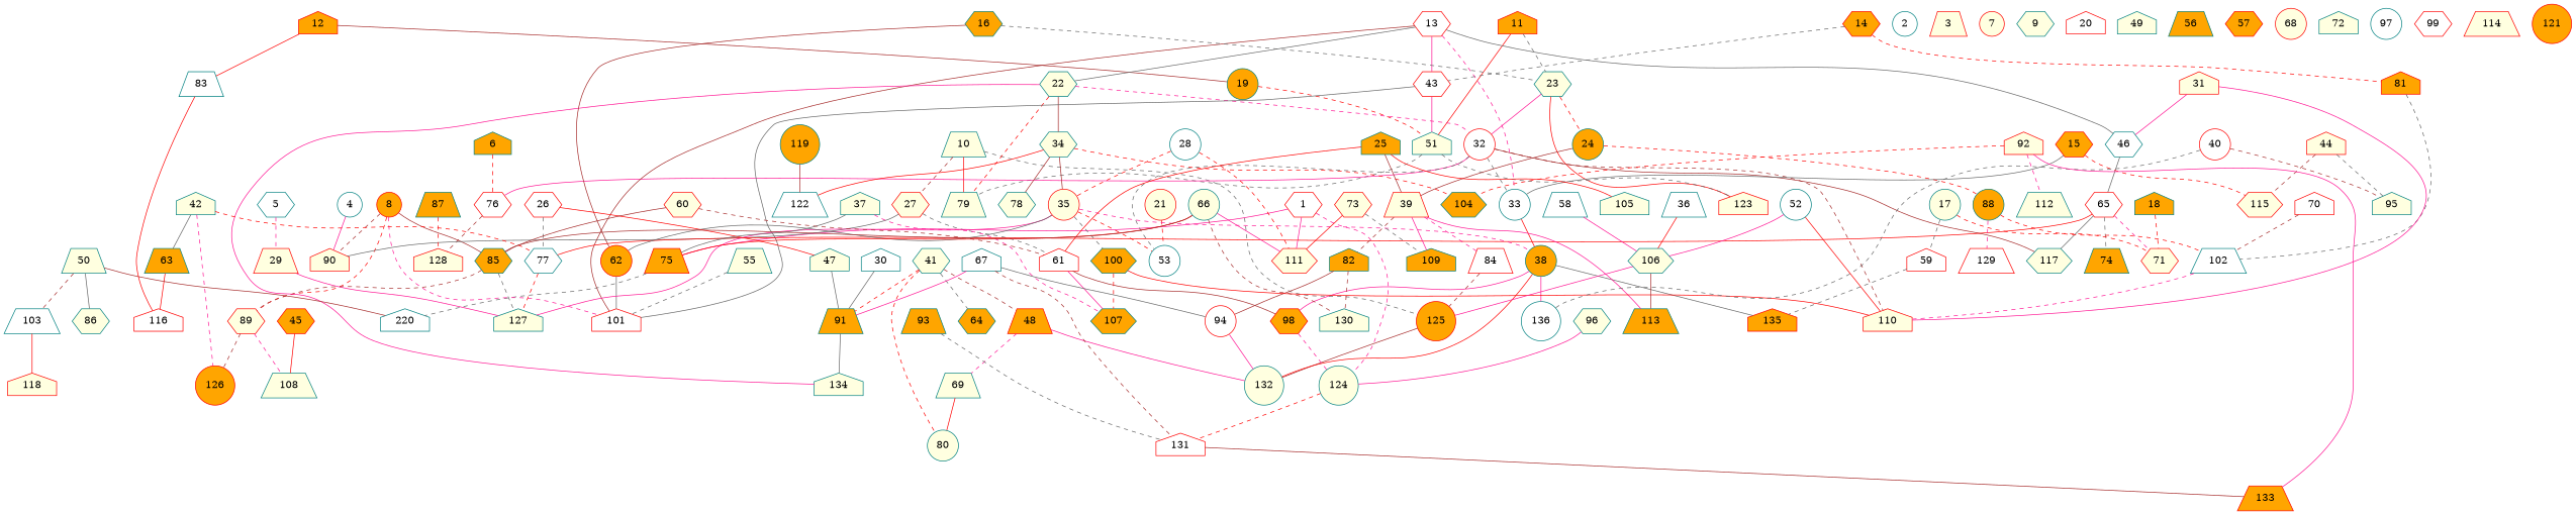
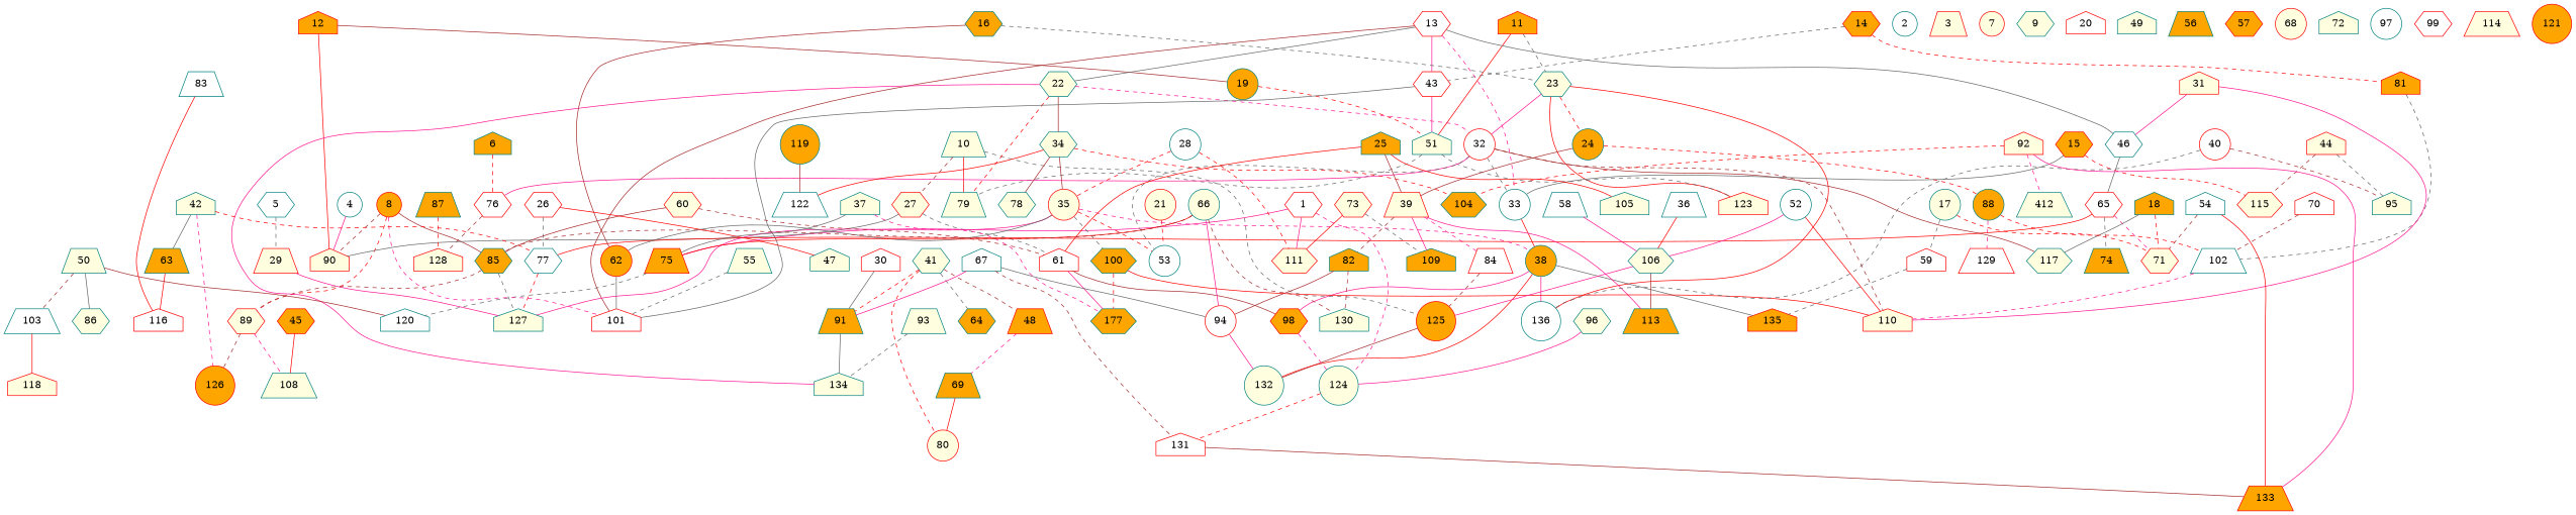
  graph {
    node [color=teal fillcolor=lightyellow shape=house style=filled]
    edge [color=red style=solid]
    1 [color=red fillcolor=white shape=hexagon]
    75 [color=red fillcolor=orange shape=trapezium]
    111 [color=red shape=hexagon]
    124 [shape=circle]
-   120 [fillcolor=white label=220]
+   120 [fillcolor=white]
    131 [color=red fillcolor=white]
    2 [fillcolor=white shape=circle]
    3 [color=red shape=trapezium]
    4 [fillcolor=white shape=circle]
    90 [color=red]
    5 [fillcolor=white shape=hexagon]
    29 [color=red shape=trapezium]
    127
    6 [fillcolor=orange]
    76 [color=red fillcolor=white shape=hexagon]
    128 [color=red]
    7 [color=red shape=circle]
    8 [color=red fillcolor=orange shape=circle]
    85 [fillcolor=orange shape=hexagon]
    89 [color=red shape=hexagon]
    101 [color=red fillcolor=white]
    126 [color=red fillcolor=orange shape=circle]
    108 [shape=trapezium]
    9 [shape=hexagon]
    10 [shape=trapezium]
    27 [color=red shape=hexagon]
    79 [shape=trapezium]
    125 [color=red fillcolor=orange shape=circle]
    61 [color=red fillcolor=white]
    132 [shape=circle]
    11 [color=red fillcolor=orange]
    23 [shape=hexagon]
    51
    32 [color=red fillcolor=white shape=circle]
    24 [fillcolor=orange shape=circle]
    123 [color=red]
    136 [fillcolor=white shape=circle]
    12 [color=red fillcolor=orange]
    19 [fillcolor=orange shape=circle]
    13 [color=red fillcolor=white shape=hexagon]
    22 [shape=hexagon]
    33 [fillcolor=white shape=circle]
    43 [color=red fillcolor=white shape=hexagon]
    46 [fillcolor=white shape=hexagon]
    34 [shape=hexagon]
    134
    38 [fillcolor=orange shape=circle]
    65 [color=red fillcolor=white shape=hexagon]
    14 [color=red fillcolor=orange shape=hexagon]
    81 [color=red fillcolor=orange]
    102 [fillcolor=white shape=trapezium]
    15 [color=red fillcolor=orange shape=hexagon]
    115 [color=red shape=hexagon]
    16 [fillcolor=orange shape=hexagon]
    62 [color=red fillcolor=orange shape=circle]
    17 [shape=circle]
    59 [color=red fillcolor=white]
    71 [color=red shape=hexagon]
    135 [color=red fillcolor=orange]
    18 [fillcolor=orange]
    20 [color=red fillcolor=white]
    21 [color=red shape=circle]
    53 [fillcolor=white shape=circle]
    110 [color=red]
    117 [shape=hexagon]
    35 [color=red shape=circle]
    78 [shape=hexagon]
    104 [fillcolor=orange shape=hexagon]
    122 [fillcolor=white shape=trapezium]
    39 [color=red shape=trapezium]
    88 [fillcolor=orange shape=circle]
    82 [fillcolor=orange]
    84 [color=red fillcolor=white shape=trapezium]
    109 [fillcolor=orange]
    113 [fillcolor=orange shape=trapezium]
    129 [color=red fillcolor=white shape=trapezium]
    25 [fillcolor=orange]
    105
-   107 [fillcolor=orange shape=hexagon]
+   107 [fillcolor=orange shape=hexagon label=177]
    98 [color=red fillcolor=orange shape=hexagon]
    26 [color=red fillcolor=white shape=hexagon]
    47
    77 [fillcolor=white shape=hexagon]
    91 [fillcolor=orange shape=trapezium]
    28 [fillcolor=white shape=circle]
    100 [fillcolor=orange shape=hexagon]
-   30 [fillcolor=white]
+   30 [color=red fillcolor=white]
    31 [color=red]
    36 [fillcolor=white shape=trapezium]
    106 [shape=hexagon]
    37
    94 [color=red fillcolor=white shape=circle]
    130
    40 [color=red fillcolor=white shape=circle]
    95
    41 [shape=hexagon]
    48 [color=red fillcolor=orange shape=trapezium]
    64 [fillcolor=orange shape=hexagon]
-   80 [shape=circle]
-   69 [shape=trapezium]
+   80 [color=red shape=circle]
+   69 [fillcolor=orange shape=trapezium]
    42
    63 [fillcolor=orange shape=trapezium]
    116 [color=red fillcolor=white]
    44 [color=red]
    45 [color=red fillcolor=orange shape=hexagon]
    74 [fillcolor=orange shape=trapezium]
    49
    50 [shape=trapezium]
    86 [shape=hexagon]
    103 [fillcolor=white shape=trapezium]
    118 [color=red]
    52 [fillcolor=white shape=circle]
+   54 [fillcolor=white]
    133 [color=red fillcolor=orange shape=trapezium]
    55 [shape=trapezium]
    56 [fillcolor=orange shape=trapezium]
    57 [color=red fillcolor=orange shape=hexagon]
    58 [fillcolor=white shape=trapezium]
    60 [color=red shape=hexagon]
    66 [shape=circle]
    67 [fillcolor=white]
    68 [color=red shape=circle]
    70 [color=red fillcolor=white]
    72
    73 [color=red shape=hexagon]
    83 [fillcolor=white shape=trapezium]
    87 [fillcolor=orange shape=trapezium]
    92 [color=red]
-   112 [shape=trapezium]
-   93 [fillcolor=orange shape=trapezium]
+   112 [shape=trapezium label=412]
+   93 [shape=trapezium]
    96 [shape=hexagon]
    97 [fillcolor=white shape=circle]
    99 [color=red fillcolor=white shape=hexagon]
    114 [color=red shape=trapezium]
    119 [fillcolor=orange shape=circle]
    121 [color=red fillcolor=orange shape=circle]
    1 -- 75 [color=deeppink]
    1 -- 111 [color=deeppink]
    1 -- 124 [color=deeppink style=dashed]
    75 -- 120 [color=gray40 style=dashed]
    124 -- 131 [style=dashed]
    131 -- 133 [color=brown]
    4 -- 90 [color=deeppink]
-   5 -- 29 [color=deeppink style=dashed]
+   5 -- 29 [color=gray40 style=dashed]
    29 -- 127 [color=deeppink]
    6 -- 76 [style=dashed]
    76 -- 128 [color=brown style=dashed]
    8 -- 90 [color=brown style=dashed]
    8 -- 85 [color=brown]
    8 -- 89 [style=dashed]
    8 -- 101 [color=deeppink style=dashed]
    85 -- 127 [color=gray40 style=dashed]
    85 -- 89 [color=brown style=dashed]
    89 -- 126 [color=brown style=dashed]
    89 -- 108 [color=deeppink style=dashed]
    10 -- 27 [color=brown style=dashed]
    10 -- 79
    10 -- 125 [color=gray40 style=dashed]
    27 -- 90 [color=gray40]
    27 -- 61 [color=gray40 style=dashed]
    125 -- 132 [color=brown]
    61 -- 107 [color=deeppink]
    61 -- 98 [color=brown]
    11 -- 23 [color=gray40 style=dashed]
    11 -- 51
    23 -- 32 [color=deeppink]
    23 -- 24 [style=dashed]
    23 -- 123
+   23 -- 136
    51 -- 79 [color=gray40 style=dashed]
    51 -- 123 [color=gray40 style=dashed]
    32 -- 76 [color=deeppink]
    32 -- 33 [color=gray40 style=dashed]
    32 -- 53 [color=gray40 style=dashed]
    32 -- 110 [color=brown style=dashed]
    32 -- 117 [color=brown]
    24 -- 39 [color=brown]
    24 -- 88 [style=dashed]
-   12 -- 83
+   12 -- 90
    12 -- 19 [color=brown]
    19 -- 51 [style=dashed]
    13 -- 101 [color=brown]
    13 -- 22 [color=gray40]
    13 -- 33 [color=deeppink style=dashed]
    13 -- 43 [color=deeppink]
    13 -- 46 [color=gray40]
    22 -- 79 [style=dashed]
    22 -- 32 [color=deeppink style=dashed]
    22 -- 34 [color=brown]
    22 -- 134 [color=deeppink]
    33 -- 38
    43 -- 101 [color=gray40]
    43 -- 51 [color=deeppink]
    46 -- 65 [color=gray40]
    34 -- 35 [color=brown]
    34 -- 78 [color=brown]
    34 -- 104 [style=dashed]
    34 -- 122
    38 -- 132
    38 -- 136 [color=deeppink]
    38 -- 135 [color=gray40]
    38 -- 98 [color=deeppink]
    65 -- 71 [color=deeppink style=dashed]
-   65 -- 117 [color=gray40]
+   18 -- 117 [color=gray40]
    65 -- 77
    65 -- 74 [color=gray40 style=dashed]
    14 -- 43 [color=gray40 style=dashed]
    14 -- 81 [style=dashed]
    81 -- 102 [color=gray40 style=dashed]
    102 -- 110 [color=deeppink style=dashed]
    15 -- 33 [color=gray40]
    15 -- 115 [style=dashed]
    16 -- 23 [color=gray40 style=dashed]
    16 -- 62 [color=brown]
    62 -- 101 [color=gray40]
    17 -- 59 [color=gray40 style=dashed]
    17 -- 71 [style=dashed]
    59 -- 135 [color=gray40 style=dashed]
    18 -- 71 [style=dashed]
    21 -- 53 [style=dashed]
    35 -- 127 [color=deeppink]
    35 -- 38 [color=deeppink style=dashed]
    35 -- 62 [color=gray40]
    35 -- 53 [style=dashed]
    35 -- 100 [color=gray40 style=dashed]
    39 -- 82 [color=brown style=dashed]
    39 -- 84 [color=deeppink style=dashed]
    39 -- 109 [color=deeppink]
    39 -- 113 [color=deeppink]
    88 -- 102 [style=dashed]
    88 -- 129 [color=deeppink style=dashed]
    82 -- 94 [color=brown]
    82 -- 130 [color=brown style=dashed]
    84 -- 125 [color=brown style=dashed]
    25 -- 61
    25 -- 39 [color=brown]
    25 -- 105
    98 -- 124 [color=deeppink style=dashed]
    26 -- 47
    26 -- 77 [color=gray40 style=dashed]
-   47 -- 91 [color=gray40]
    77 -- 127 [style=dashed]
    91 -- 134 [color=gray40]
    28 -- 111 [style=dashed]
    28 -- 35 [style=dashed]
    100 -- 110
    100 -- 107 [style=dashed]
    30 -- 91 [color=gray40]
    31 -- 46 [color=deeppink]
    31 -- 110 [color=deeppink]
    36 -- 106
    106 -- 125 [color=deeppink]
    106 -- 113 [color=brown]
    37 -- 75 [color=gray40]
    37 -- 107 [color=deeppink style=dashed]
    94 -- 132 [color=deeppink]
    40 -- 136 [color=gray40 style=dashed]
    40 -- 95 [color=brown style=dashed]
    41 -- 91 [style=dashed]
    41 -- 48 [color=brown style=dashed]
    41 -- 64 [color=gray40 style=dashed]
    41 -- 80 [style=dashed]
-   48 -- 132 [color=deeppink]
    48 -- 69 [color=deeppink style=dashed]
    69 -- 80
    42 -- 126 [color=deeppink style=dashed]
    42 -- 77 [style=dashed]
    42 -- 63 [color=gray40]
    63 -- 116
    44 -- 115 [color=brown style=dashed]
    44 -- 95 [color=gray40 style=dashed]
    45 -- 108
    50 -- 120 [color=brown]
    50 -- 86 [color=gray40]
    50 -- 103 [color=brown style=dashed]
    103 -- 118
    52 -- 110
    52 -- 106 [color=deeppink]
+   54 -- 71 [color=brown style=dashed]
+   54 -- 133
    55 -- 101 [color=gray40 style=dashed]
    58 -- 106 [color=deeppink]
    60 -- 85 [color=brown]
    60 -- 61 [color=brown style=dashed]
    66 -- 75
-   66 -- 85 [color=brown]
-   66 -- 111 [color=deeppink]
+   66 -- 85 [color=brown style=dashed]
+   66 -- 94 [color=deeppink]
    66 -- 130 [color=brown style=dashed]
    67 -- 131 [color=brown style=dashed]
    67 -- 91 [color=deeppink]
    67 -- 94 [color=gray40]
    70 -- 102 [color=brown style=dashed]
    73 -- 111
    73 -- 109 [color=gray40 style=dashed]
    83 -- 116
    87 -- 128 [style=dashed]
    92 -- 104 [style=dashed]
    92 -- 133 [color=deeppink]
    92 -- 112 [color=deeppink style=dashed]
-   93 -- 131 [color=gray40 style=dashed]
+   93 -- 134 [color=gray40 style=dashed]
    96 -- 124 [color=deeppink]
    119 -- 122 [color=brown]
  }
